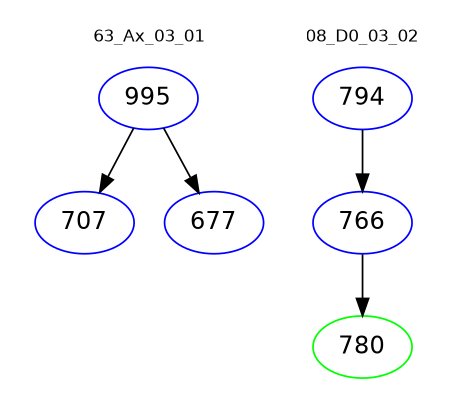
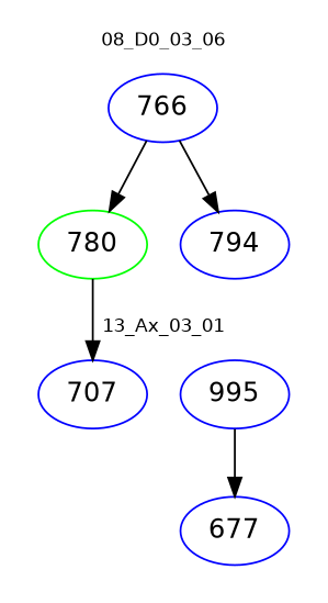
  digraph {
    fontname="DejaVu Sans"
    node [color=blue fontname="DejaVu Sans"]
    edge [color=black fontname="DejaVu Sans"]
    n1 [label=995]
    n2 [label=707]
    n3 [label=677]
    n4 [label=766]
    n5 [color=green label=780]
    n6 [label=794]
    subgraph cluster_1 {
      color=white
      fontsize=10
-     label="63_Ax_03_01"
+     label="13_Ax_03_01"
      n1
      n2
      n3
    }
    subgraph cluster_2 {
      color=white
      fontsize=10
-     label="08_D0_03_02"
+     label="08_D0_03_06"
      n4
      n5
      n6
    }
-   n1 -> n2
+   n5 -> n2
    n1 -> n3
    n4 -> n5
-   n6 -> n4
+   n4 -> n6
  }
